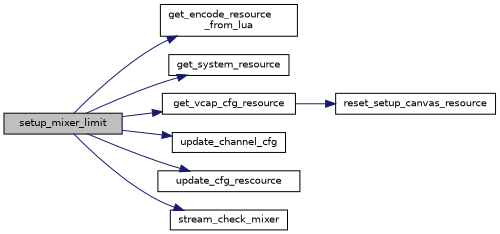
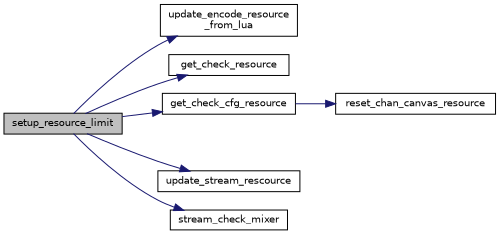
  digraph {
    rankdir=LR
    node [color=black fontname=Helvetica fontsize=10 shape=record]
    edge [color=midnightblue fontname=Helvetica fontsize=10 labelfontname=Helvetica labelfontsize=10 style=solid]
-   n1 [fillcolor=grey75 fontcolor=black height=0.2 label=setup_mixer_limit style=filled width=0.4]
-   n2 [height=0.2 label="get_encode_resource\l_from_lua" width=0.4]
-   n3 [height=0.2 label=get_system_resource width=0.4]
-   n4 [height=0.2 label=get_vcap_cfg_resource width=0.4]
-   n5 [height=0.2 label=update_channel_cfg width=0.4]
-   n6 [height=0.2 label=update_cfg_rescource width=0.4]
+   n1 [fillcolor=grey75 fontcolor=black height=0.2 label=setup_resource_limit style=filled width=0.4]
+   n2 [height=0.2 label="update_encode_resource\l_from_lua" width=0.4]
+   n3 [height=0.2 label=get_check_resource width=0.4]
+   n4 [height=0.2 label=get_check_cfg_resource width=0.4]
+   n6 [height=0.2 label=update_stream_rescource width=0.4]
    n7 [height=0.2 label=stream_check_mixer width=0.4]
-   n8 [height=0.2 label=reset_setup_canvas_resource width=0.4]
+   n8 [height=0.2 label=reset_chan_canvas_resource width=0.4]
    n1 -> n2
    n1 -> n3
    n1 -> n4
-   n1 -> n5
    n1 -> n6
    n1 -> n7
    n4 -> n8
  }
